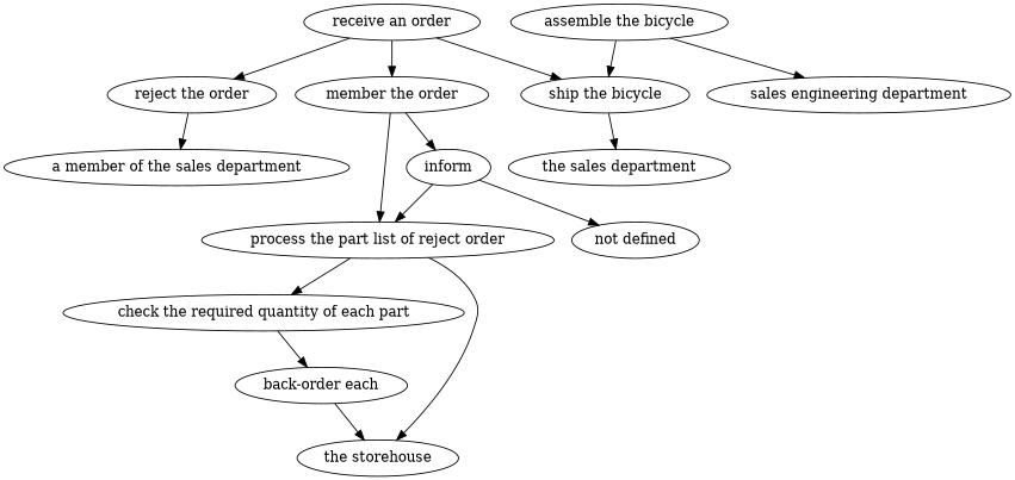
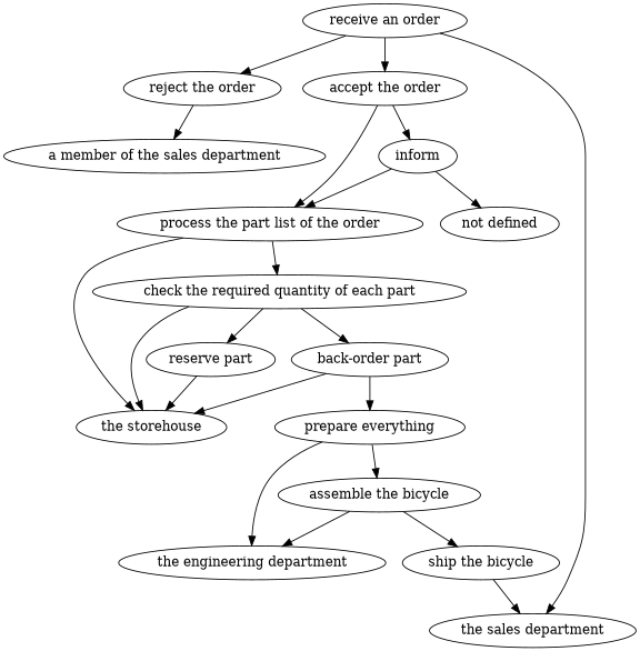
  strict digraph {
    edge [attrs="{'type': 'actor performer', 'label': 'actor performer'}"]
    "receive an order" [attrs="{'type': 'Activity', 'label': 'receive an order'}"]
    "reject the order" [attrs="{'type': 'Activity', 'label': 'reject the order'}"]
-   "accept the order" [attrs="{'type': 'Activity', 'label': 'accept the order'}" label="member the order"]
+   "accept the order" [attrs="{'type': 'Activity', 'label': 'accept the order'}"]
    "the sales department" [attrs="{'type': 'Actor', 'label': 'the sales department'}"]
    "a member of the sales department" [attrs="{'type': 'Actor', 'label': 'a member of the sales department'}"]
    inform [attrs="{'type': 'Activity', 'label': 'inform'}"]
-   "process the part list of the order" [attrs="{'type': 'Activity', 'label': 'process the part list of the order'}" label="process the part list of reject order"]
+   "process the part list of the order" [attrs="{'type': 'Activity', 'label': 'process the part list of the order'}"]
    "not defined" [attrs="{'type': 'Actor', 'label': 'not defined'}"]
    "check the required quantity of each part" [attrs="{'type': 'Activity', 'label': 'check the required quantity of each part'}"]
    "the storehouse" [attrs="{'type': 'Actor', 'label': 'the storehouse'}"]
-   "back-order part" [attrs="{'type': 'Activity', 'label': 'back-order part'}" label="back-order each"]
+   "reserve part" [attrs="{'type': 'Activity', 'label': 'reserve part'}"]
+   "back-order part" [attrs="{'type': 'Activity', 'label': 'back-order part'}"]
+   "prepare everything" [attrs="{'type': 'Activity', 'label': 'prepare everything'}"]
    "assemble the bicycle" [attrs="{'type': 'Activity', 'label': 'assemble the bicycle'}"]
-   "the engineering department" [attrs="{'type': 'Actor', 'label': 'the engineering department'}" label="sales engineering department"]
+   "the engineering department" [attrs="{'type': 'Actor', 'label': 'the engineering department'}"]
    "ship the bicycle" [attrs="{'type': 'Activity', 'label': 'ship the bicycle'}"]
    "receive an order" -> "reject the order" [attrs="{'type': 'flow', 'label': 'flow'}"]
    "receive an order" -> "accept the order" [attrs="{'type': 'flow', 'label': 'flow'}"]
-   "receive an order" -> "ship the bicycle"
+   "receive an order" -> "the sales department"
    "reject the order" -> "a member of the sales department"
    "accept the order" -> inform [attrs="{'type': 'flow', 'label': 'flow'}"]
    "accept the order" -> "process the part list of the order"
    inform -> "process the part list of the order" [attrs="{'type': 'flow', 'label': 'flow'}"]
    inform -> "not defined"
    "process the part list of the order" -> "check the required quantity of each part" [attrs="{'type': 'flow', 'label': 'flow'}"]
    "process the part list of the order" -> "the storehouse"
+   "check the required quantity of each part" -> "the storehouse"
+   "check the required quantity of each part" -> "reserve part" [attrs="{'type': 'flow', 'label': 'flow'}"]
    "check the required quantity of each part" -> "back-order part" [attrs="{'type': 'flow', 'label': 'flow'}"]
+   "reserve part" -> "the storehouse"
    "back-order part" -> "the storehouse"
+   "back-order part" -> "prepare everything" [attrs="{'type': 'flow', 'label': 'flow'}"]
+   "prepare everything" -> "assemble the bicycle" [attrs="{'type': 'flow', 'label': 'flow'}"]
+   "prepare everything" -> "the engineering department"
    "assemble the bicycle" -> "the engineering department"
    "assemble the bicycle" -> "ship the bicycle" [attrs="{'type': 'flow', 'label': 'flow'}"]
    "ship the bicycle" -> "the sales department"
  }
